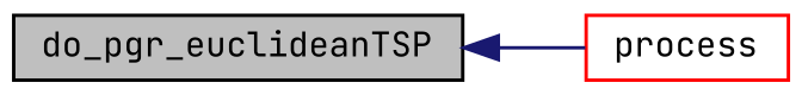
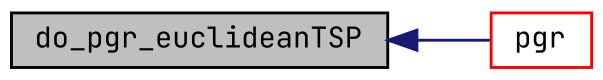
  digraph {
    rankdir=LR
    fontname="JetBrains Mono"
    node [fontname="JetBrains Mono" fontsize=10 shape=record style=filled]
    n1 [color=black fillcolor=grey75 fontcolor=black height=0.2 label=do_pgr_euclideanTSP width=0.4]
-   n2 [color=red fillcolor=white height=0.2 label=process width=0.4]
+   n2 [color=red fillcolor=white height=0.2 label=pgr width=0.4]
    n1 -> n2 [color=midnightblue dir=back fontname="JetBrains Mono" fontsize=10 labelfontname=Helvetica labelfontsize=10 style=solid]
  }
